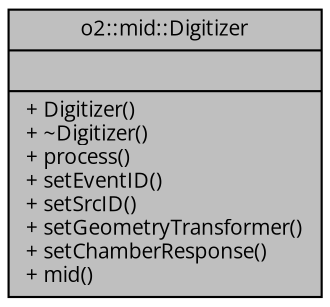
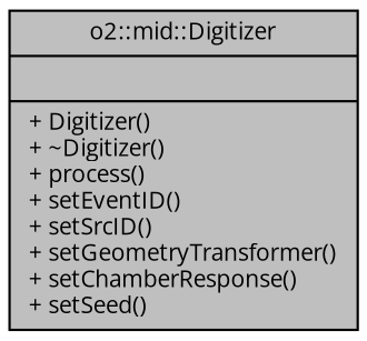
  digraph {
    fontname="Open Sans"
-   n1 [color=black fillcolor=grey75 fontcolor=black fontname="Open Sans" fontsize=10 height=0.2 label="{o2::mid::Digitizer\n||+ Digitizer()\l+ ~Digitizer()\l+ process()\l+ setEventID()\l+ setSrcID()\l+ setGeometryTransformer()\l+ setChamberResponse()\l+ mid()\l}" shape=record style=filled width=0.4]
+   n1 [color=black fillcolor=grey75 fontcolor=black fontname="Open Sans" fontsize=10 height=0.2 label="{o2::mid::Digitizer\n||+ Digitizer()\l+ ~Digitizer()\l+ process()\l+ setEventID()\l+ setSrcID()\l+ setGeometryTransformer()\l+ setChamberResponse()\l+ setSeed()\l}" shape=record style=filled width=0.4]
  }
